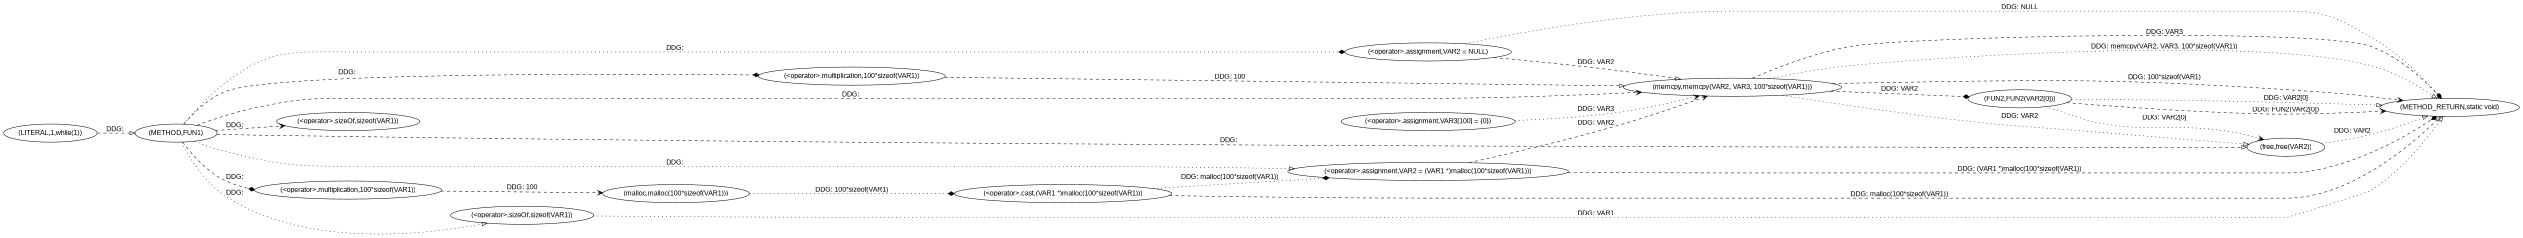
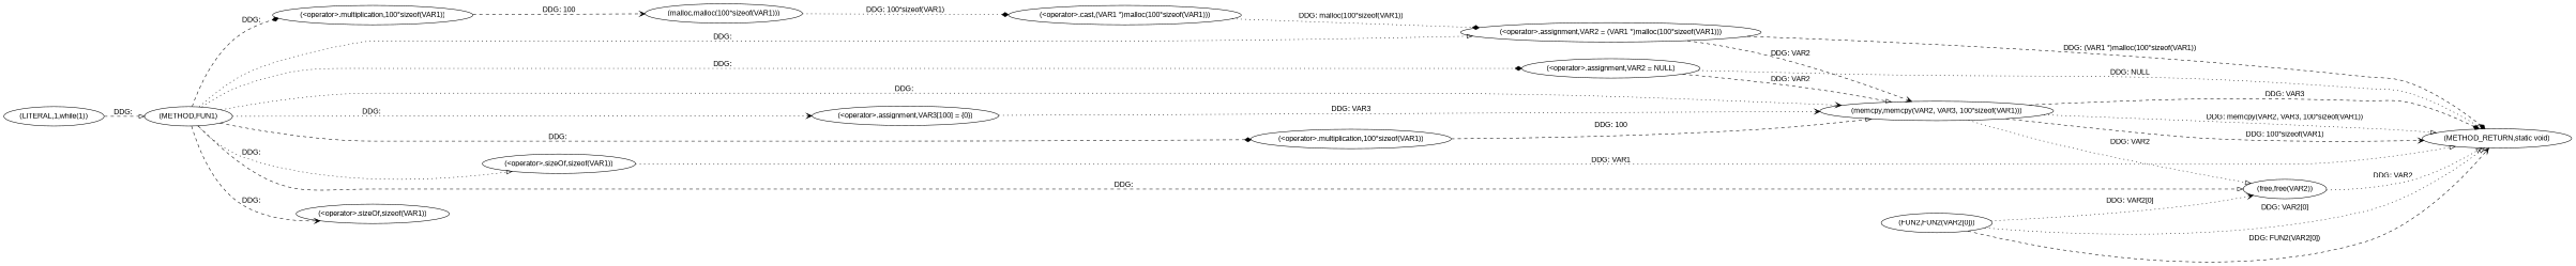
  digraph {
    fontname="Liberation Sans"
    rankdir=LR
    node [fontname="Liberation Sans"]
    edge [arrowhead=onormal fontname="Liberation Sans" style=dashed]
    n1 [label="(METHOD,FUN1)"]
    n2 [label="(<operator>.assignment,VAR2 = NULL)"]
    n3 [label="(<operator>.assignment,VAR2 = (VAR1 *)malloc(100*sizeof(VAR1)))"]
    n4 [label="(<operator>.multiplication,100*sizeof(VAR1))"]
    n5 [label="(<operator>.sizeOf,sizeof(VAR1))"]
    n6 [label="(<operator>.assignment,VAR3[100] = {0})"]
    n7 [label="(memcpy,memcpy(VAR2, VAR3, 100*sizeof(VAR1)))"]
    n8 [label="(<operator>.multiplication,100*sizeof(VAR1))"]
    n9 [label="(<operator>.sizeOf,sizeof(VAR1))"]
    n10 [label="(free,free(VAR2))"]
    n11 [label="(METHOD_RETURN,static void)"]
    n12 [label="(LITERAL,1,while(1))"]
    n13 [label="(malloc,malloc(100*sizeof(VAR1)))"]
    n14 [label="(FUN2,FUN2(VAR2[0]))"]
    n15 [label="(<operator>.cast,(VAR1 *)malloc(100*sizeof(VAR1)))"]
    n1 -> n2 [arrowhead=diamond label="DDG: " style=dotted]
    n1 -> n3 [label="DDG: " style=dotted]
    n1 -> n4 [arrowhead=diamond label="DDG: "]
    n1 -> n5 [arrowhead=vee label="DDG: "]
-   n1 -> n7 [arrowhead=vee label="DDG: "]
+   n1 -> n6 [arrowhead=vee label="DDG: " style=dotted]
+   n1 -> n7 [arrowhead=vee label="DDG: " style=dotted]
    n1 -> n8 [arrowhead=diamond label="DDG: "]
    n1 -> n9 [label="DDG: " style=dotted]
    n1 -> n10 [label="DDG: "]
    n2 -> n7 [label="DDG: VAR2"]
    n2 -> n11 [label="DDG: NULL" style=dotted]
    n3 -> n7 [arrowhead=vee label="DDG: VAR2"]
    n3 -> n11 [arrowhead=diamond label="DDG: (VAR1 *)malloc(100*sizeof(VAR1))"]
    n4 -> n13 [arrowhead=vee label="DDG: 100"]
    n6 -> n7 [arrowhead=vee label="DDG: VAR3" style=dotted]
    n7 -> n10 [label="DDG: VAR2" style=dotted]
    n7 -> n11 [arrowhead=diamond label="DDG: VAR3"]
    n7 -> n11 [label="DDG: memcpy(VAR2, VAR3, 100*sizeof(VAR1))" style=dotted]
    n7 -> n11 [arrowhead=vee label="DDG: 100*sizeof(VAR1)"]
-   n7 -> n14 [arrowhead=diamond label="DDG: VAR2"]
    n8 -> n7 [label="DDG: 100"]
    n9 -> n11 [label="DDG: VAR1" style=dotted]
    n10 -> n11 [label="DDG: VAR2" style=dotted]
    n12 -> n1 [label="DDG: "]
    n13 -> n15 [arrowhead=diamond label="DDG: 100*sizeof(VAR1)" style=dotted]
    n14 -> n10 [arrowhead=vee label="DDG: VAR2[0]" style=dotted]
    n14 -> n11 [label="DDG: VAR2[0]" style=dotted]
    n14 -> n11 [arrowhead=vee label="DDG: FUN2(VAR2[0])"]
    n15 -> n3 [arrowhead=diamond label="DDG: malloc(100*sizeof(VAR1))" style=dotted]
-   n15 -> n11 [label="DDG: malloc(100*sizeof(VAR1))"]
  }
